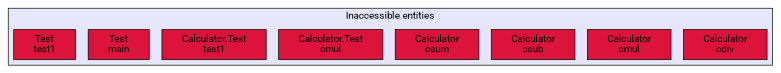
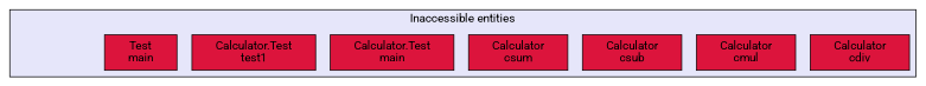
  digraph {
    fontname=Roboto
    node [fillcolor=crimson margin="0.4,0.1" shape=box style="filled,solid" fontname=Roboto]
    n1 [label="Calculator\ncdiv"]
    n2 [label="Calculator\ncmul"]
    n3 [label="Calculator\ncsub"]
    n4 [label="Calculator\ncsum"]
-   n5 [label="Calculator.Test\ncmul"]
+   n5 [label="Calculator.Test\nmain"]
    n6 [label="Calculator.Test\ntest1"]
    n7 [label="Test\nmain"]
-   n8 [label="Test\ntest1"]
    subgraph cluster_1 {
      fillcolor=lavender
      label="Inaccessible entities"
      style=filled
      n1
      n2
      n3
      n4
      n5
      n6
      n7
-     n8
    }
  }
